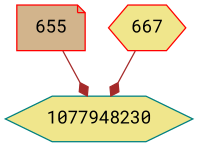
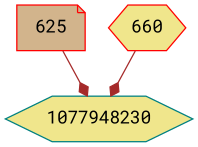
  strict digraph {
    fontname="Roboto Mono"
    node [color=red fillcolor=khaki fontname="Roboto Mono" shape=hexagon style=filled]
    edge [arrowhead=diamond color=brown fontname="Roboto Mono"]
    1077948230 [color=teal]
-   655 [fillcolor=tan shape=note]
-   660 [label=667]
+   655 [fillcolor=tan shape=note label=625]
+   660
    655 -> 1077948230
    660 -> 1077948230
  }
